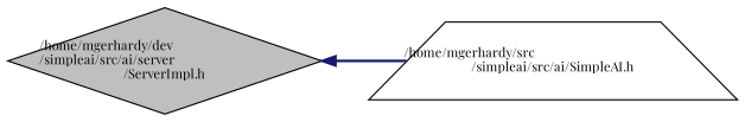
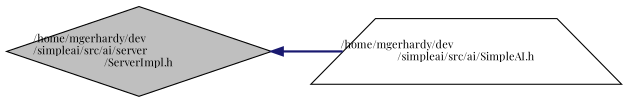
  digraph {
    rankdir=LR
    fontname="Playfair Display"
    node [color=black fontname="Playfair Display" fontsize=10 style=filled]
    n1 [fillcolor=grey75 fontcolor=black height=0.2 label="/home/mgerhardy/dev\l/simpleai/src/ai/server\l/ServerImpl.h" shape=diamond width=0.4]
-   n2 [fillcolor=white height=0.2 label="/home/mgerhardy/src\l/simpleai/src/ai/SimpleAI.h" shape=trapezium width=0.4]
+   n2 [fillcolor=white height=0.2 label="/home/mgerhardy/dev\l/simpleai/src/ai/SimpleAI.h" shape=trapezium width=0.4]
    n1 -> n2 [color=midnightblue dir=back fontname="Playfair Display" fontsize=10 labelfontname=Helvetica labelfontsize=10 style=bold]
  }
